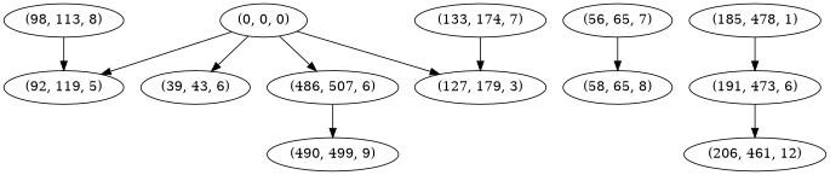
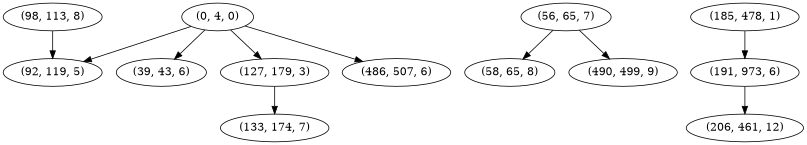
  digraph {
-   "(0, 0, 0)"
+   "(0, 0, 0)" [label="(0, 4, 0)"]
    "(39, 43, 6)"
    "(92, 119, 5)"
    "(127, 179, 3)"
    n5 [label="(486, 507, 6)"]
    n6 [label="(58, 65, 8)"]
    "(56, 65, 7)"
    "(133, 174, 7)"
    "(185, 478, 1)"
-   "(191, 473, 6)"
+   "(191, 473, 6)" [label="(191, 973, 6)"]
    "(490, 499, 9)"
    "(98, 113, 8)"
    "(206, 461, 12)"
    "(0, 0, 0)" -> "(39, 43, 6)"
    "(0, 0, 0)" -> "(92, 119, 5)"
    "(0, 0, 0)" -> "(127, 179, 3)"
    "(0, 0, 0)" -> n5
-   "(133, 174, 7)" -> "(127, 179, 3)"
-   n5 -> "(490, 499, 9)"
+   "(127, 179, 3)" -> "(133, 174, 7)"
+   "(56, 65, 7)" -> "(490, 499, 9)"
    "(56, 65, 7)" -> n6
    "(185, 478, 1)" -> "(191, 473, 6)"
    "(191, 473, 6)" -> "(206, 461, 12)"
    "(98, 113, 8)" -> "(92, 119, 5)"
  }
